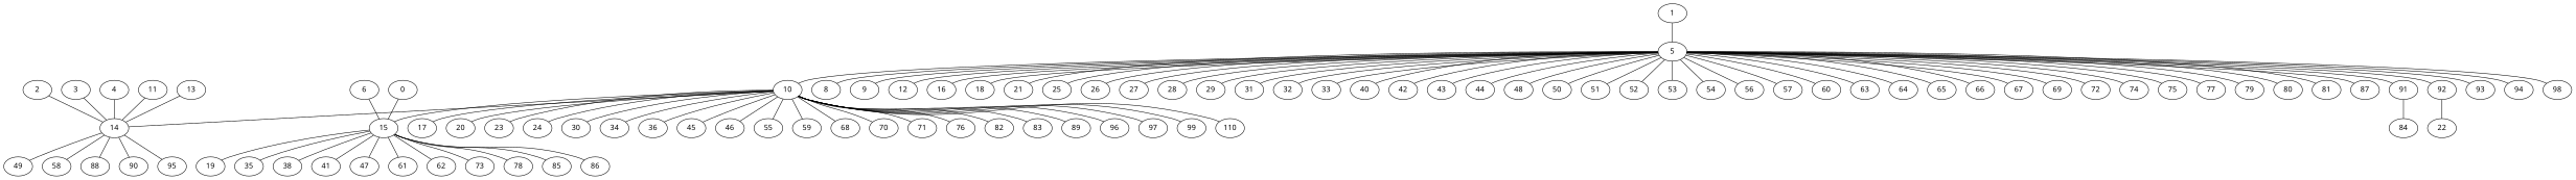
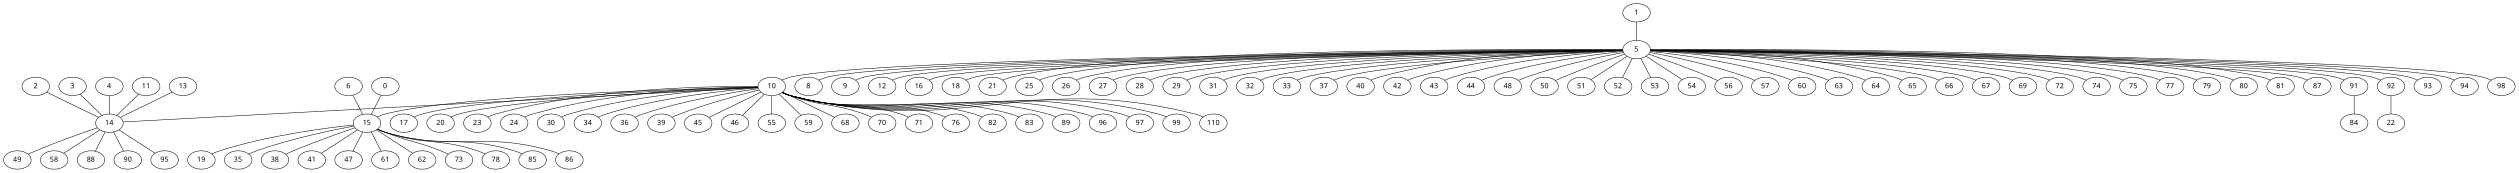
  graph {
    fontname="Noto Sans"
    node [fontname="Noto Sans"]
    edge [fontname="Noto Sans"]
    5
    10
    8
    9
    12
    16
    18
    21
    25
    26
    27
    28
    29
    31
    32
    33
+   37
    40
    42
    43
    44
    48
    50
    51
    52
    53
    54
    56
    57
    60
    63
    64
    65
    66
    67
    69
    72
    74
    75
    77
    79
    80
    81
    87
    91
    92
    93
    94
    98
    14
    15
    17
    20
    23
    24
    30
    34
    36
+   39
    45
    46
    55
    59
    68
    70
    71
    76
    82
    83
    89
    96
    97
    99
    n74 [label=110]
    84
    22
    49
    58
    88
    90
    95
    19
    35
    38
    41
    47
    61
    62
    73
    78
    85
    86
    1
    2
    3
    4
    11
    13
    6
    n100 [label=0]
    5 -- 10
    5 -- 8
    5 -- 9
    5 -- 12
    5 -- 16
    5 -- 18
    5 -- 21
    5 -- 25
    5 -- 26
    5 -- 27
    5 -- 28
    5 -- 29
    5 -- 31
    5 -- 32
    5 -- 33
+   5 -- 37
    5 -- 40
    5 -- 42
    5 -- 43
    5 -- 44
    5 -- 48
    5 -- 50
    5 -- 51
    5 -- 52
    5 -- 53
    5 -- 54
    5 -- 56
    5 -- 57
    5 -- 60
    5 -- 63
    5 -- 64
    5 -- 65
    5 -- 66
    5 -- 67
    5 -- 69
    5 -- 72
    5 -- 74
    5 -- 75
    5 -- 77
    5 -- 79
    5 -- 80
    5 -- 81
    5 -- 87
    5 -- 91
    5 -- 92
    5 -- 93
    5 -- 94
    5 -- 98
    10 -- 14
    10 -- 15
    10 -- 17
    10 -- 20
    10 -- 23
    10 -- 24
    10 -- 30
    10 -- 34
    10 -- 36
+   10 -- 39
    10 -- 45
    10 -- 46
    10 -- 55
    10 -- 59
    10 -- 68
    10 -- 70
    10 -- 71
    10 -- 76
    10 -- 82
    10 -- 83
    10 -- 89
    10 -- 96
    10 -- 97
    10 -- 99
    10 -- n74
    91 -- 84
    92 -- 22
    14 -- 49
    14 -- 58
    14 -- 88
    14 -- 90
    14 -- 95
    15 -- 19
    15 -- 35
    15 -- 38
    15 -- 41
    15 -- 47
    15 -- 61
    15 -- 62
    15 -- 73
    15 -- 78
    15 -- 85
    15 -- 86
    1 -- 5
    2 -- 14
    3 -- 14
    4 -- 14
    11 -- 14
    13 -- 14
    6 -- 15
    n100 -- 15
  }
